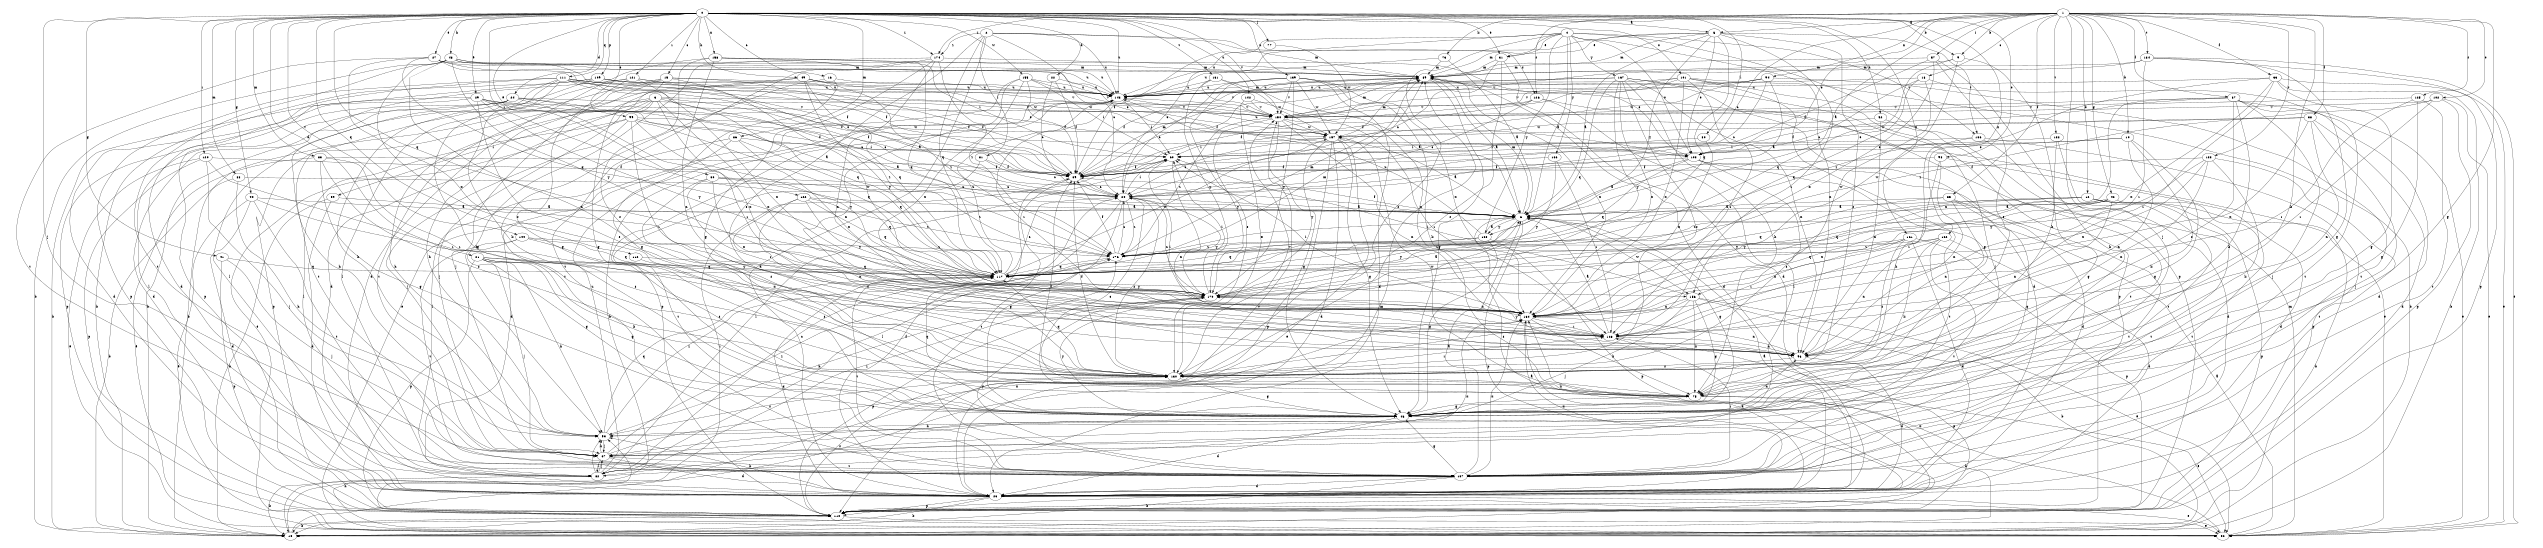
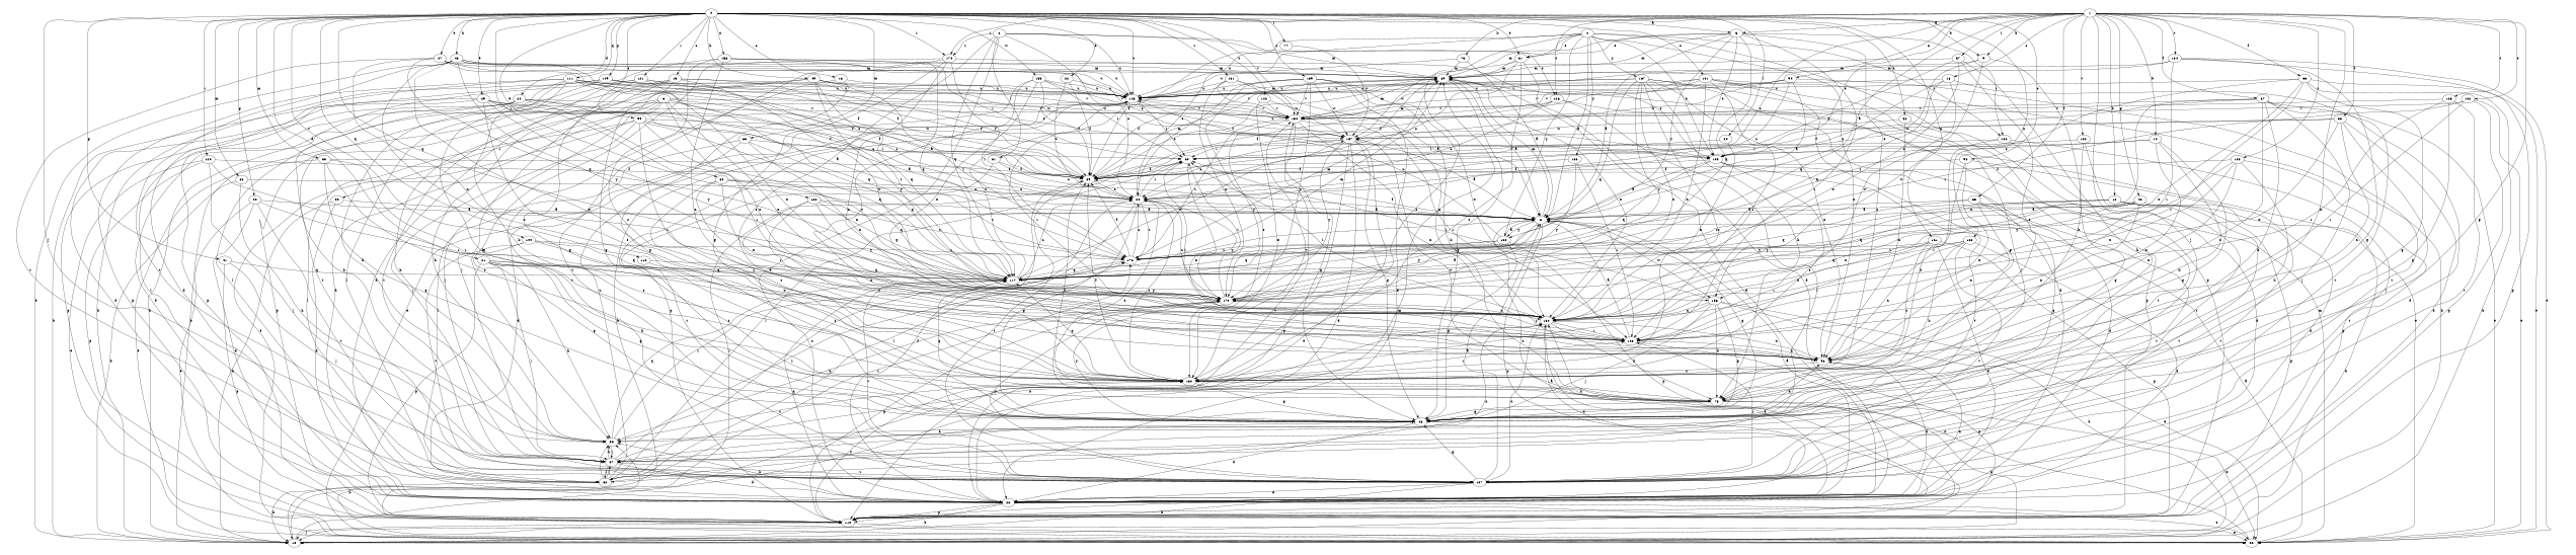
  strict digraph {
    0
    5
    9
    15
    16
    21
    22
    24
    27
    29
    30
    31
    40
    41
    48
    49
    52
    67
    77
    80
    83
    86
    88
    98
    99
    101
    109
    111
    112
    117
    120
    121
    122
    131
    139
    142
    143
    144
    150
    155
    158
    161
    162
    174
    6
    103
    89
    130
    123
    136
    168
    75
    156
    46
    39
    137
    82
    53
    110
    164
    20
    26
    13
    170
    176
    32
    96
    157
    60
    1
    10
    12
    18
    33
    35
    37
    38
    42
    57
    73
    94
    102
    125
    126
    132
    133
    134
    2
    81
    3
    59
    4
    166
    167
    0 -> 5 [label=a]
    0 -> 9 [label=b]
    0 -> 15 [label=c]
    0 -> 16 [label=c]
    0 -> 21 [label=d]
    0 -> 22 [label=d]
    0 -> 24 [label=d]
    0 -> 27 [label=e]
    0 -> 29 [label=e]
    0 -> 30 [label=e]
    0 -> 31 [label=e]
    0 -> 40 [label=g]
    0 -> 41 [label=g]
    0 -> 48 [label=h]
    0 -> 49 [label=h]
    0 -> 52 [label=h]
    0 -> 67 [label=j]
    0 -> 77 [label=l]
    0 -> 80 [label=l]
    0 -> 83 [label=m]
    0 -> 86 [label=m]
    0 -> 88 [label=m]
    0 -> 98 [label=o]
    0 -> 99 [label=o]
    0 -> 101 [label=o]
    0 -> 109 [label=p]
    0 -> 111 [label=q]
    0 -> 112 [label=q]
    0 -> 117 [label=q]
    0 -> 120 [label=r]
    0 -> 121 [label=r]
    0 -> 122 [label=r]
    0 -> 131 [label=t]
    0 -> 139 [label=u]
    0 -> 142 [label=u]
    0 -> 143 [label=u]
    0 -> 144 [label=v]
    0 -> 150 [label=v]
    0 -> 155 [label=w]
    0 -> 158 [label=x]
    0 -> 161 [label=x]
    0 -> 162 [label=x]
    0 -> 174 [label=z]
    5 -> 31 [label=e]
    5 -> 117 [label=q]
    5 -> 143 [label=u]
    5 -> 6 [label=a]
    5 -> 103 [label=o]
    5 -> 89 [label=m]
    5 -> 130 [label=s]
    5 -> 123 [label=r]
    5 -> 136 [label=t]
    5 -> 168 [label=y]
    9 -> 117 [label=q]
    9 -> 89 [label=m]
    9 -> 75 [label=k]
    9 -> 156 [label=w]
    15 -> 67 [label=j]
    15 -> 143 [label=u]
    15 -> 156 [label=w]
    15 -> 46 [label=g]
    15 -> 39 [label=f]
    15 -> 137 [label=t]
    15 -> 82 [label=l]
    16 -> 143 [label=u]
    16 -> 46 [label=g]
    16 -> 137 [label=t]
    21 -> 67 [label=j]
    21 -> 117 [label=q]
    21 -> 130 [label=s]
    21 -> 75 [label=k]
    21 -> 46 [label=g]
    21 -> 53 [label=h]
    21 -> 110 [label=p]
    21 -> 164 [label=x]
    22 -> 143 [label=u]
    22 -> 39 [label=f]
    22 -> 20 [label=c]
    24 -> 150 [label=v]
    24 -> 39 [label=f]
    24 -> 82 [label=l]
    24 -> 53 [label=h]
    24 -> 110 [label=p]
    24 -> 164 [label=x]
    24 -> 20 [label=c]
    24 -> 26 [label=d]
    27 -> 117 [label=q]
    27 -> 143 [label=u]
    27 -> 103 [label=o]
    27 -> 89 [label=m]
    27 -> 39 [label=f]
    27 -> 137 [label=t]
    27 -> 164 [label=x]
    29 -> 150 [label=v]
    29 -> 6 [label=a]
    29 -> 103 [label=o]
    29 -> 130 [label=s]
    29 -> 39 [label=f]
    29 -> 26 [label=d]
    29 -> 13 [label=b]
    29 -> 170 [label=y]
    30 -> 117 [label=q]
    30 -> 130 [label=s]
    30 -> 123 [label=r]
    30 -> 164 [label=x]
    30 -> 20 [label=c]
    30 -> 176 [label=z]
    31 -> 89 [label=m]
    31 -> 130 [label=s]
    31 -> 20 [label=c]
    31 -> 26 [label=d]
    40 -> 6 [label=a]
    40 -> 130 [label=s]
    40 -> 137 [label=t]
    40 -> 26 [label=d]
    40 -> 32 [label=e]
    41 -> 67 [label=j]
    41 -> 117 [label=q]
    41 -> 110 [label=p]
    48 -> 143 [label=u]
    48 -> 103 [label=o]
    48 -> 89 [label=m]
    48 -> 130 [label=s]
    48 -> 39 [label=f]
    48 -> 137 [label=t]
    48 -> 13 [label=b]
    48 -> 170 [label=y]
    48 -> 96 [label=n]
    49 -> 117 [label=q]
    49 -> 143 [label=u]
    49 -> 150 [label=v]
    49 -> 53 [label=h]
    49 -> 26 [label=d]
    49 -> 170 [label=y]
    49 -> 176 [label=z]
    52 -> 137 [label=t]
    52 -> 96 [label=n]
    52 -> 157 [label=w]
    67 -> 137 [label=t]
    67 -> 82 [label=l]
    67 -> 53 [label=h]
    67 -> 164 [label=x]
    67 -> 26 [label=d]
    67 -> 176 [label=z]
    77 -> 157 [label=w]
    80 -> 164 [label=x]
    80 -> 60 [label=i]
    83 -> 130 [label=s]
    83 -> 123 [label=r]
    83 -> 46 [label=g]
    83 -> 39 [label=f]
    83 -> 32 [label=e]
    86 -> 117 [label=q]
    86 -> 82 [label=l]
    86 -> 164 [label=x]
    86 -> 26 [label=d]
    86 -> 60 [label=i]
    88 -> 53 [label=h]
    88 -> 20 [label=c]
    88 -> 13 [label=b]
    98 -> 123 [label=r]
    98 -> 39 [label=f]
    98 -> 26 [label=d]
    98 -> 96 [label=n]
    99 -> 67 [label=j]
    99 -> 117 [label=q]
    99 -> 6 [label=a]
    99 -> 123 [label=r]
    99 -> 82 [label=l]
    99 -> 170 [label=y]
    99 -> 32 [label=e]
    99 -> 157 [label=w]
    101 -> 67 [label=j]
    101 -> 143 [label=u]
    101 -> 150 [label=v]
    101 -> 123 [label=r]
    101 -> 46 [label=g]
    101 -> 39 [label=f]
    101 -> 164 [label=x]
    101 -> 13 [label=b]
    109 -> 143 [label=u]
    109 -> 39 [label=f]
    109 -> 82 [label=l]
    109 -> 110 [label=p]
    109 -> 13 [label=b]
    109 -> 157 [label=w]
    111 -> 117 [label=q]
    111 -> 143 [label=u]
    111 -> 103 [label=o]
    111 -> 75 [label=k]
    111 -> 46 [label=g]
    111 -> 39 [label=f]
    111 -> 53 [label=h]
    111 -> 110 [label=p]
    111 -> 26 [label=d]
    111 -> 157 [label=w]
    112 -> 117 [label=q]
    112 -> 130 [label=s]
    117 -> 143 [label=u]
    117 -> 89 [label=m]
    117 -> 137 [label=t]
    117 -> 20 [label=c]
    117 -> 170 [label=y]
    117 -> 157 [label=w]
    120 -> 67 [label=j]
    120 -> 123 [label=r]
    120 -> 39 [label=f]
    120 -> 110 [label=p]
    120 -> 32 [label=e]
    121 -> 143 [label=u]
    121 -> 6 [label=a]
    121 -> 46 [label=g]
    121 -> 137 [label=t]
    121 -> 164 [label=x]
    121 -> 13 [label=b]
    122 -> 117 [label=q]
    122 -> 6 [label=a]
    122 -> 130 [label=s]
    122 -> 170 [label=y]
    122 -> 176 [label=z]
    122 -> 96 [label=n]
    131 -> 143 [label=u]
    131 -> 150 [label=v]
    131 -> 6 [label=a]
    131 -> 170 [label=y]
    131 -> 157 [label=w]
    139 -> 143 [label=u]
    139 -> 150 [label=v]
    139 -> 130 [label=s]
    139 -> 75 [label=k]
    139 -> 164 [label=x]
    139 -> 20 [label=c]
    139 -> 26 [label=d]
    139 -> 170 [label=y]
    139 -> 157 [label=w]
    142 -> 150 [label=v]
    142 -> 130 [label=s]
    142 -> 164 [label=x]
    143 -> 150 [label=v]
    143 -> 89 [label=m]
    143 -> 123 [label=r]
    143 -> 110 [label=p]
    143 -> 13 [label=b]
    143 -> 60 [label=i]
    144 -> 117 [label=q]
    144 -> 46 [label=g]
    144 -> 137 [label=t]
    144 -> 170 [label=y]
    144 -> 176 [label=z]
    150 -> 89 [label=m]
    150 -> 123 [label=r]
    150 -> 46 [label=g]
    150 -> 170 [label=y]
    150 -> 176 [label=z]
    150 -> 96 [label=n]
-   150 -> 157 [label=w]
+   31 -> 157 [label=w]
    155 -> 143 [label=u]
    155 -> 150 [label=v]
    155 -> 39 [label=f]
    155 -> 164 [label=x]
    155 -> 32 [label=e]
    155 -> 96 [label=n]
    155 -> 60 [label=i]
    158 -> 117 [label=q]
    158 -> 89 [label=m]
    158 -> 130 [label=s]
    158 -> 26 [label=d]
    158 -> 96 [label=n]
    158 -> 60 [label=i]
    161 -> 117 [label=q]
    161 -> 130 [label=s]
    161 -> 123 [label=r]
    161 -> 110 [label=p]
    161 -> 26 [label=d]
    161 -> 176 [label=z]
    162 -> 75 [label=k]
    162 -> 137 [label=t]
    162 -> 164 [label=x]
    162 -> 26 [label=d]
    162 -> 176 [label=z]
    162 -> 96 [label=n]
    174 -> 89 [label=m]
    174 -> 46 [label=g]
    174 -> 137 [label=t]
    174 -> 53 [label=h]
    174 -> 176 [label=z]
    174 -> 96 [label=n]
    6 -> 89 [label=m]
    6 -> 168 [label=y]
    6 -> 156 [label=w]
    6 -> 46 [label=g]
    6 -> 39 [label=f]
    6 -> 110 [label=p]
    6 -> 170 [label=y]
    6 -> 176 [label=z]
    103 -> 117 [label=q]
    103 -> 6 [label=a]
    103 -> 130 [label=s]
    103 -> 39 [label=f]
    103 -> 137 [label=t]
    103 -> 26 [label=d]
    89 -> 143 [label=u]
    89 -> 6 [label=a]
    89 -> 46 [label=g]
    89 -> 39 [label=f]
    89 -> 164 [label=x]
    89 -> 26 [label=d]
    130 -> 117 [label=q]
    130 -> 150 [label=v]
    130 -> 123 [label=r]
    130 -> 75 [label=k]
    130 -> 46 [label=g]
    130 -> 39 [label=f]
    123 -> 6 [label=a]
    123 -> 110 [label=p]
    123 -> 170 [label=y]
    123 -> 96 [label=n]
    123 -> 60 [label=i]
    136 -> 75 [label=k]
    136 -> 110 [label=p]
    136 -> 26 [label=d]
    136 -> 60 [label=i]
    168 -> 117 [label=q]
    168 -> 143 [label=u]
    168 -> 6 [label=a]
    168 -> 46 [label=g]
    168 -> 110 [label=p]
    168 -> 176 [label=z]
    75 -> 117 [label=q]
    75 -> 46 [label=g]
    75 -> 39 [label=f]
    75 -> 20 [label=c]
    75 -> 13 [label=b]
    75 -> 32 [label=e]
    75 -> 157 [label=w]
    156 -> 67 [label=j]
    156 -> 130 [label=s]
    156 -> 75 [label=k]
    156 -> 46 [label=g]
    156 -> 164 [label=x]
    156 -> 13 [label=b]
    156 -> 32 [label=e]
    156 -> 60 [label=i]
    46 -> 53 [label=h]
    46 -> 26 [label=d]
    46 -> 170 [label=y]
    46 -> 96 [label=n]
    39 -> 89 [label=m]
    39 -> 137 [label=t]
    39 -> 20 [label=c]
    137 -> 6 [label=a]
    137 -> 123 [label=r]
    137 -> 46 [label=g]
    137 -> 164 [label=x]
    137 -> 26 [label=d]
    137 -> 13 [label=b]
    137 -> 170 [label=y]
    82 -> 67 [label=j]
    82 -> 143 [label=u]
    82 -> 53 [label=h]
    82 -> 164 [label=x]
    82 -> 20 [label=c]
    82 -> 13 [label=b]
    82 -> 176 [label=z]
    53 -> 67 [label=j]
    53 -> 117 [label=q]
    53 -> 130 [label=s]
    53 -> 176 [label=z]
    110 -> 130 [label=s]
-   110 -> 13 [label=b]
+   110 -> 13 [label=j]
    110 -> 32 [label=e]
    164 -> 123 [label=r]
    164 -> 75 [label=k]
    164 -> 26 [label=d]
    164 -> 96 [label=n]
    164 -> 60 [label=i]
    20 -> 6 [label=a]
    20 -> 130 [label=s]
    20 -> 46 [label=g]
    20 -> 82 [label=l]
    20 -> 170 [label=y]
    20 -> 176 [label=z]
    20 -> 60 [label=i]
    26 -> 117 [label=q]
    26 -> 150 [label=v]
    26 -> 6 [label=a]
    26 -> 39 [label=f]
    26 -> 53 [label=h]
    26 -> 110 [label=p]
    26 -> 164 [label=x]
    26 -> 13 [label=b]
    26 -> 32 [label=e]
+   26 -> 96 [label=n]
    13 -> 6 [label=a]
    13 -> 89 [label=m]
    13 -> 60 [label=i]
    170 -> 6 [label=a]
    170 -> 53 [label=h]
    170 -> 110 [label=p]
    170 -> 164 [label=x]
    170 -> 20 [label=c]
    170 -> 60 [label=i]
    176 -> 117 [label=q]
    176 -> 89 [label=m]
    176 -> 39 [label=f]
    176 -> 20 [label=c]
    32 -> 6 [label=a]
    32 -> 89 [label=m]
    32 -> 53 [label=h]
    32 -> 164 [label=x]
    96 -> 130 [label=s]
    96 -> 26 [label=d]
    157 -> 143 [label=u]
    157 -> 6 [label=a]
    157 -> 89 [label=m]
    157 -> 46 [label=g]
    157 -> 110 [label=p]
    157 -> 20 [label=c]
    157 -> 26 [label=d]
    157 -> 170 [label=y]
    157 -> 32 [label=e]
    157 -> 60 [label=i]
    60 -> 39 [label=f]
    60 -> 82 [label=l]
    60 -> 96 [label=n]
    1 -> 5 [label=a]
    1 -> 9 [label=b]
    1 -> 67 [label=j]
    1 -> 174 [label=z]
    1 -> 6 [label=a]
    1 -> 103 [label=o]
    1 -> 75 [label=k]
    1 -> 46 [label=g]
    1 -> 20 [label=c]
    1 -> 10 [label=b]
    1 -> 12 [label=b]
    1 -> 18 [label=c]
    1 -> 33 [label=f]
    1 -> 35 [label=f]
    1 -> 37 [label=f]
    1 -> 38 [label=f]
    1 -> 42 [label=g]
    1 -> 57 [label=i]
    1 -> 73 [label=k]
    1 -> 94 [label=n]
    1 -> 102 [label=o]
    1 -> 125 [label=s]
    1 -> 126 [label=s]
    1 -> 132 [label=t]
    1 -> 133 [label=t]
    1 -> 134 [label=t]
    10 -> 103 [label=o]
    10 -> 75 [label=k]
    10 -> 46 [label=g]
    10 -> 96 [label=n]
    10 -> 60 [label=i]
    12 -> 117 [label=q]
    12 -> 6 [label=a]
    12 -> 137 [label=t]
    12 -> 110 [label=p]
    12 -> 13 [label=b]
    12 -> 170 [label=y]
    18 -> 117 [label=q]
    18 -> 143 [label=u]
    18 -> 156 [label=w]
    18 -> 137 [label=t]
    18 -> 20 [label=c]
    33 -> 143 [label=u]
    33 -> 123 [label=r]
    33 -> 46 [label=g]
    33 -> 164 [label=x]
    33 -> 13 [label=b]
    33 -> 176 [label=z]
    33 -> 32 [label=e]
    35 -> 6 [label=a]
    35 -> 46 [label=g]
    35 -> 137 [label=t]
    35 -> 176 [label=z]
    35 -> 96 [label=n]
    37 -> 67 [label=j]
    37 -> 150 [label=v]
    37 -> 130 [label=s]
    37 -> 75 [label=k]
    37 -> 39 [label=f]
    37 -> 164 [label=x]
    37 -> 26 [label=d]
    37 -> 32 [label=e]
    38 -> 67 [label=j]
    38 -> 103 [label=o]
    38 -> 164 [label=x]
    38 -> 26 [label=d]
    38 -> 96 [label=n]
    38 -> 157 [label=w]
    42 -> 117 [label=q]
    42 -> 6 [label=a]
    42 -> 137 [label=t]
    42 -> 164 [label=x]
    42 -> 170 [label=y]
    42 -> 96 [label=n]
    57 -> 89 [label=m]
    57 -> 130 [label=s]
    57 -> 39 [label=f]
    57 -> 53 [label=h]
    57 -> 164 [label=x]
    73 -> 143 [label=u]
    73 -> 6 [label=a]
    73 -> 89 [label=m]
    94 -> 143 [label=u]
    94 -> 150 [label=v]
    94 -> 6 [label=a]
    94 -> 137 [label=t]
    94 -> 20 [label=c]
    94 -> 157 [label=w]
    102 -> 150 [label=v]
    102 -> 123 [label=r]
    102 -> 110 [label=p]
    102 -> 176 [label=z]
    102 -> 32 [label=e]
    125 -> 150 [label=v]
    125 -> 123 [label=r]
    125 -> 46 [label=g]
    125 -> 137 [label=t]
    126 -> 150 [label=v]
    126 -> 39 [label=f]
    126 -> 82 [label=l]
    126 -> 20 [label=c]
    126 -> 32 [label=e]
    132 -> 103 [label=o]
    132 -> 46 [label=g]
    132 -> 137 [label=t]
    133 -> 75 [label=k]
    133 -> 39 [label=f]
    133 -> 137 [label=t]
    133 -> 164 [label=x]
    133 -> 170 [label=y]
    133 -> 96 [label=n]
    134 -> 150 [label=v]
    134 -> 89 [label=m]
    134 -> 123 [label=r]
    134 -> 46 [label=g]
    134 -> 110 [label=p]
    134 -> 32 [label=e]
    2 -> 117 [label=q]
    2 -> 143 [label=u]
    2 -> 174 [label=z]
    2 -> 89 [label=m]
    2 -> 130 [label=s]
    2 -> 20 [label=c]
    2 -> 26 [label=d]
    2 -> 126 [label=s]
    2 -> 81 [label=l]
    81 -> 39 [label=f]
    81 -> 137 [label=t]
    81 -> 20 [label=c]
    3 -> 67 [label=j]
    3 -> 150 [label=v]
    3 -> 123 [label=r]
    3 -> 53 [label=h]
    3 -> 110 [label=p]
    3 -> 164 [label=x]
    3 -> 20 [label=c]
    3 -> 13 [label=b]
    3 -> 176 [label=z]
    3 -> 59 [label=i]
    59 -> 6 [label=a]
    59 -> 26 [label=d]
    59 -> 13 [label=b]
    4 -> 31 [label=e]
    4 -> 6 [label=a]
    4 -> 103 [label=o]
    4 -> 89 [label=m]
    4 -> 130 [label=s]
    4 -> 136 [label=t]
    4 -> 168 [label=y]
    4 -> 39 [label=f]
    4 -> 110 [label=p]
    4 -> 20 [label=c]
    4 -> 96 [label=n]
    4 -> 166 [label=y]
    4 -> 167 [label=y]
    166 -> 123 [label=r]
    166 -> 39 [label=f]
    166 -> 170 [label=y]
    167 -> 117 [label=q]
    167 -> 143 [label=u]
    167 -> 130 [label=s]
    167 -> 75 [label=k]
    167 -> 39 [label=f]
    167 -> 110 [label=p]
    167 -> 164 [label=x]
    167 -> 26 [label=d]
    167 -> 170 [label=y]
    167 -> 96 [label=n]
  }
